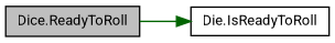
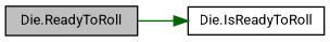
  digraph {
    rankdir=LR
    fontname=Roboto
    node [color=black fontname=Roboto fontsize=10 shape=record style=filled]
-   n1 [fillcolor=grey75 fontcolor=black height=0.2 label="Dice.ReadyToRoll" width=0.4]
+   n1 [fillcolor=grey75 fontcolor=black height=0.2 label="Die.ReadyToRoll" width=0.4]
    n2 [fillcolor=white height=0.2 label="Die.IsReadyToRoll" width=0.4]
    n1 -> n2 [color=darkgreen fontname=Roboto fontsize=10 labelfontname=Helvetica labelfontsize=10 style=solid]
  }
